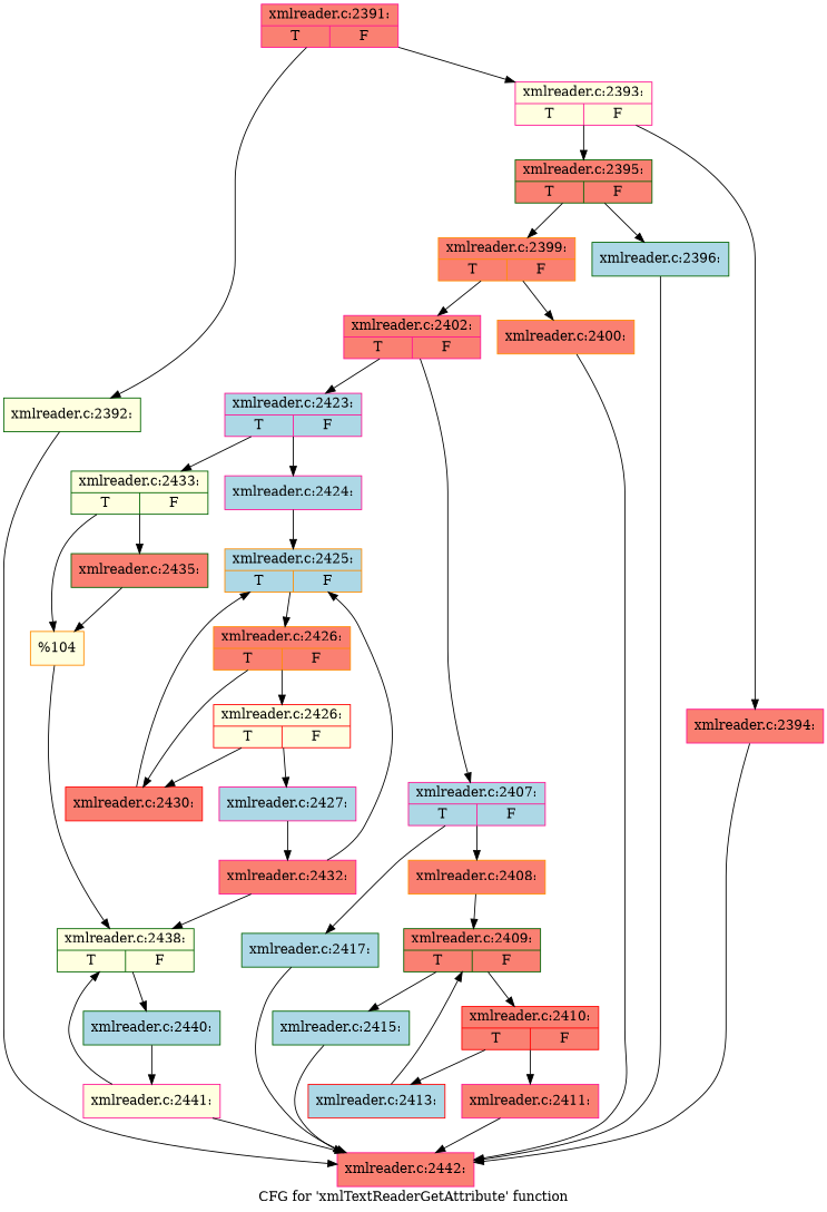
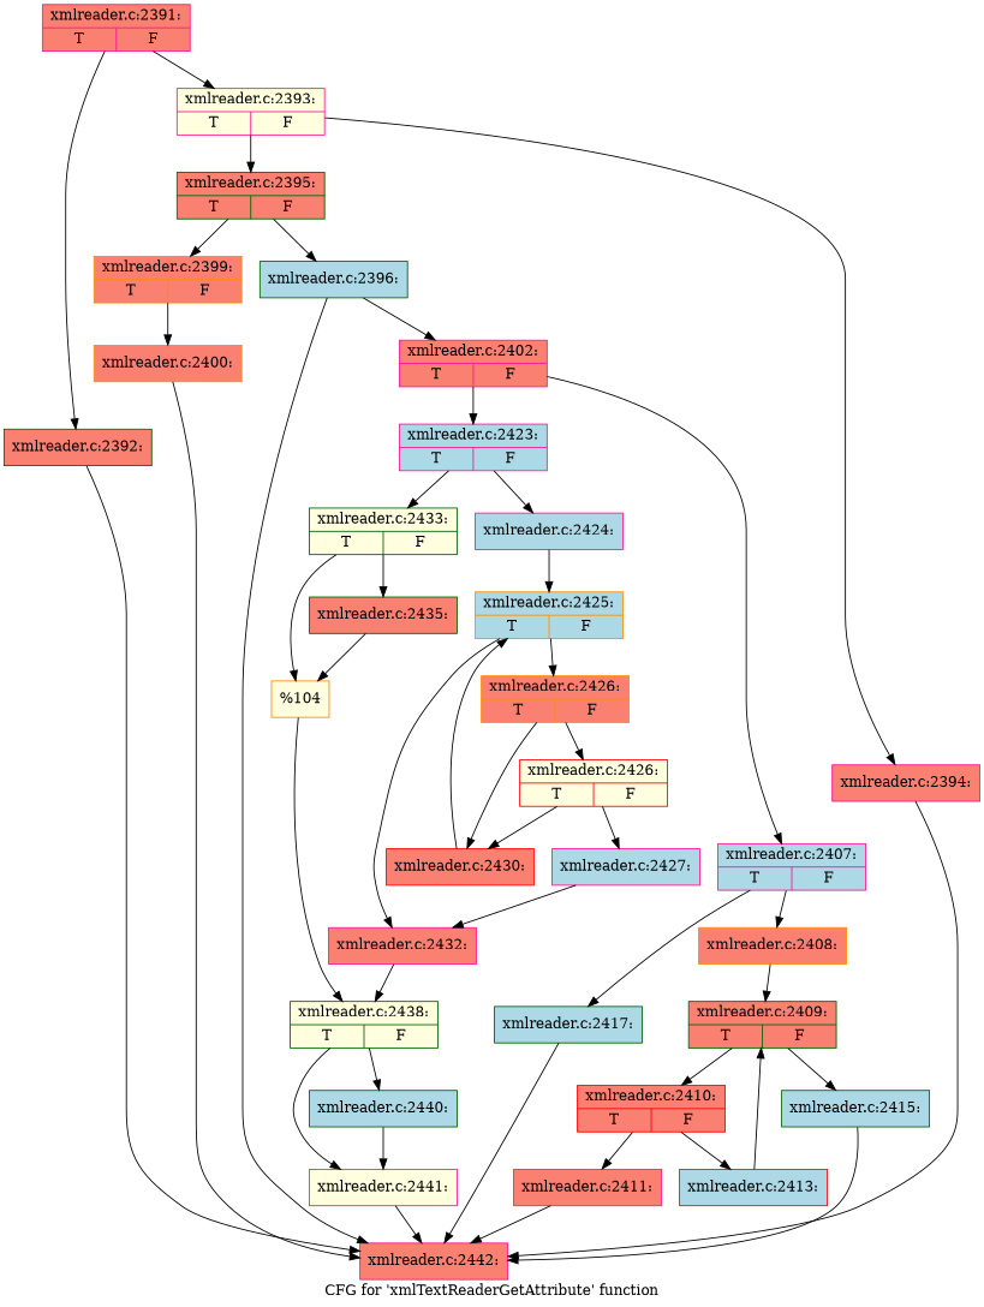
  digraph {
    label="CFG for 'xmlTextReaderGetAttribute' function"
    node [color=deeppink fillcolor=salmon shape=record style=filled]
-   n1 [color=darkgreen fillcolor=lightyellow label="{xmlreader.c:2392:}"]
+   n1 [color=darkgreen label="{xmlreader.c:2392:}"]
    n2 [label="{xmlreader.c:2442:}"]
    n3 [label="{xmlreader.c:2391:|{<s0>T|<s1>F}}"]
    n4 [fillcolor=lightyellow label="{xmlreader.c:2393:|{<s0>T|<s1>F}}"]
    n5 [label="{xmlreader.c:2394:}"]
    n6 [color=darkgreen label="{xmlreader.c:2395:|{<s0>T|<s1>F}}"]
    n7 [color=darkgreen fillcolor=lightblue label="{xmlreader.c:2396:}"]
    n8 [color=darkorange label="{xmlreader.c:2399:|{<s0>T|<s1>F}}"]
    n9 [color=darkorange label="{xmlreader.c:2400:}"]
    n10 [label="{xmlreader.c:2402:|{<s0>T|<s1>F}}"]
    n11 [fillcolor=lightblue label="{xmlreader.c:2407:|{<s0>T|<s1>F}}"]
    n12 [fillcolor=lightblue label="{xmlreader.c:2423:|{<s0>T|<s1>F}}"]
    n13 [color=darkorange label="{xmlreader.c:2408:}"]
    n14 [color=darkgreen fillcolor=lightblue label="{xmlreader.c:2417:}"]
    n15 [fillcolor=lightblue label="{xmlreader.c:2424:}"]
    n16 [color=darkgreen fillcolor=lightyellow label="{xmlreader.c:2433:|{<s0>T|<s1>F}}"]
    n17 [color=darkgreen label="{xmlreader.c:2409:|{<s0>T|<s1>F}}"]
    n18 [color=darkorange fillcolor=lightblue label="{xmlreader.c:2425:|{<s0>T|<s1>F}}"]
    n19 [color=darkgreen label="{xmlreader.c:2435:}"]
    n20 [color=darkorange fillcolor=lightyellow label="{%104}"]
    n21 [color=red label="{xmlreader.c:2410:|{<s0>T|<s1>F}}"]
    n22 [color=darkgreen fillcolor=lightblue label="{xmlreader.c:2415:}"]
    n23 [label="{xmlreader.c:2411:}"]
    n24 [color=red fillcolor=lightblue label="{xmlreader.c:2413:}"]
    n25 [color=darkorange label="{xmlreader.c:2426:|{<s0>T|<s1>F}}"]
    n26 [label="{xmlreader.c:2432:}"]
    n27 [color=darkgreen fillcolor=lightyellow label="{xmlreader.c:2438:|{<s0>T|<s1>F}}"]
    n28 [color=red fillcolor=lightyellow label="{xmlreader.c:2426:|{<s0>T|<s1>F}}"]
    n29 [color=red label="{xmlreader.c:2430:}"]
    n30 [fillcolor=lightblue label="{xmlreader.c:2427:}"]
    n31 [color=darkgreen fillcolor=lightblue label="{xmlreader.c:2440:}"]
    n32 [fillcolor=lightyellow label="{xmlreader.c:2441:}"]
    n1 -> n2
    n3 -> n1
    n3 -> n4
    n4 -> n5
    n4 -> n6
    n5 -> n2
    n6 -> n7
    n6 -> n8
    n7 -> n2
    n8 -> n9
-   n8 -> n10
+   n7 -> n10
    n9 -> n2
    n10 -> n11
    n10 -> n12
    n11 -> n13
    n11 -> n14
    n12 -> n15
    n12 -> n16
    n13 -> n17
    n14 -> n2
    n15 -> n18
    n16 -> n19
    n16 -> n20
    n17 -> n21
    n17 -> n22
    n18 -> n25
-   n26 -> n18
+   n18 -> n26
    n19 -> n20
    n20 -> n27
    n21 -> n23
    n21 -> n24
    n22 -> n2
    n23 -> n2
    n24 -> n17
    n25 -> n28
    n25 -> n29
    n26 -> n27
    n27 -> n31
-   n32 -> n27
+   n27 -> n32
    n28 -> n29
    n28 -> n30
    n29 -> n18
    n30 -> n26
    n31 -> n32
    n32 -> n2
  }
